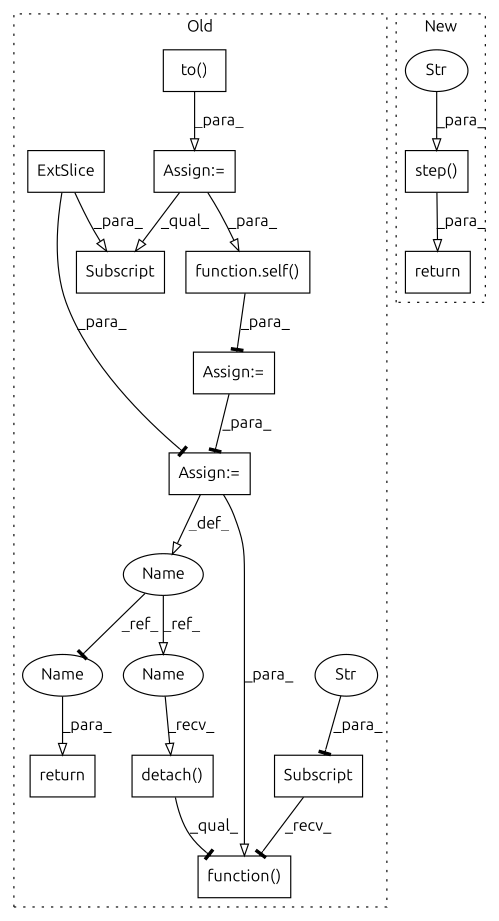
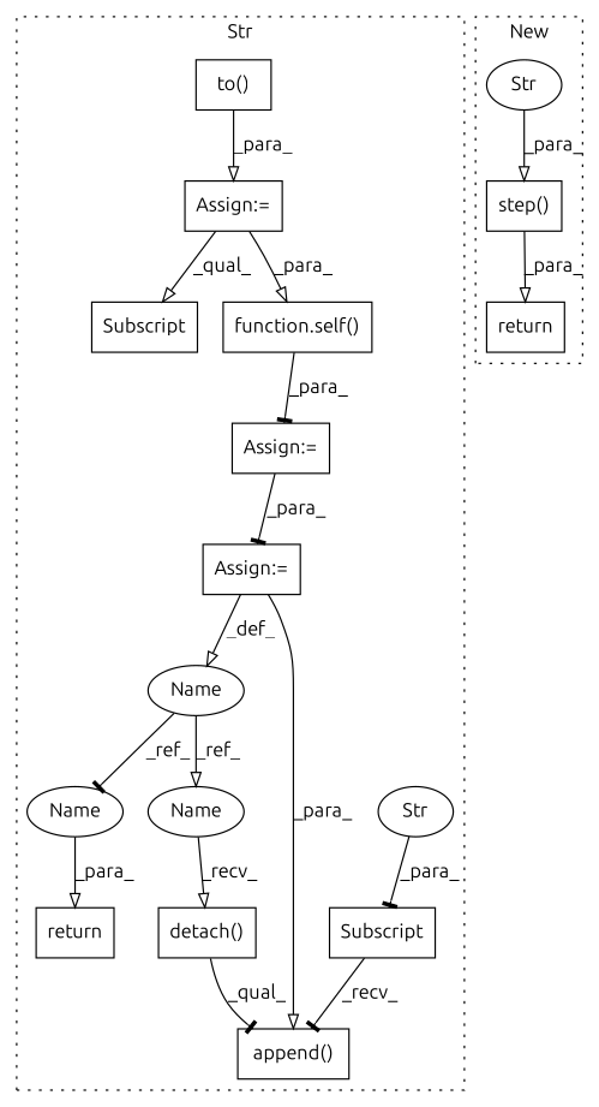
  digraph {
    fontname=Ubuntu
    node [a=75 fontname=Ubuntu l=7 s=3039 shape=box]
    edge [arrowhead=onormal fontname=Ubuntu]
    n1 [l="9,1" label="to()" s="2866,2886"]
    n2 [a=68 l=3 label="Assign:=" s=2900]
    n3 [a=68 l=3 label="Assign:=" s=2953]
    n4 [a=93 label=return s=3062]
    n5 [a=68 l=3 label="Assign:=" s=2863]
    n6 [a=63 l="25,0" label=Subscript s="2976,0"]
    n7 [a=87 l=4 label=Name s=2949 shape=ellipse]
    n8 [l=13 label="detach()"]
-   n9 [l="28,1" label="function()" s="3011,3052"]
+   n9 [l="28,1" label="append()" s="3011,3052"]
    n10 [a=63 l="20,0" label=Subscript s="3011,0"]
    n11 [a=66 label=Str s=3023 shape=ellipse]
    n12 [l="5,1" label="function.self()" s="2903,2939"]
-   n13 [a=85 l=5 label=ExtSlice s=2976]
    n14 [a=87 l=4 label=Name s=3069 shape=ellipse]
    n15 [a=87 l=4 label=Name shape=ellipse]
    n16 [l="10,1" label="step()" s="3548,3582"]
    n17 [a=66 label=Str s=3575 shape=ellipse]
    n18 [a=93 label=return s=3541]
    subgraph cluster_1 {
-     label=Old
+     label=Str
      style=dotted
      n1
      n2
      n3
      n4
      n5
      n6
      n7
      n8
      n9
      n10
      n11
      n12
-     n13
      n14
      n15
    }
    subgraph cluster_2 {
      label=New
      style=dotted
      n16
      n17
      n18
    }
    n1 -> n5 [label=_para_]
    n2 -> n3 [arrowhead=tee label=_para_]
    n3 -> n7 [label=_def_]
    n3 -> n9 [label=_para_]
    n5 -> n6 [label=_qual_]
    n5 -> n12 [label=_para_]
    n7 -> n14 [arrowhead=tee label=_ref_]
    n7 -> n15 [label=_ref_]
    n8 -> n9 [arrowhead=tee label=_qual_]
    n10 -> n9 [arrowhead=tee label=_recv_]
    n11 -> n10 [arrowhead=tee label=_para_]
    n12 -> n2 [arrowhead=tee label=_para_]
-   n13 -> n3 [arrowhead=tee label=_para_]
-   n13 -> n6 [label=_para_]
    n14 -> n4 [label=_para_]
    n15 -> n8 [label=_recv_]
    n16 -> n18 [label=_para_]
    n17 -> n16 [label=_para_]
  }
